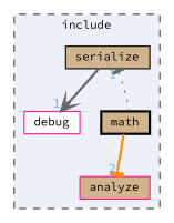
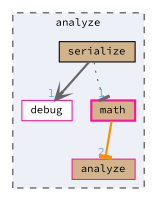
  digraph {
    compound=true
    fontname="Source Code Pro"
    node [color=deeppink fillcolor=tan fontname="Source Code Pro" fontsize=10 shape=box style=filled]
    edge [arrowhead=tee color=gray40 fontcolor=steelblue1 fontname="Source Code Pro" fontsize=10 headlabel=1 labeldistance=1.5 labelfontname=Helvetica labelfontsize=10 style=bold]
    n1 [fillcolor=white height=0.2 label=debug width=0.4]
    n2 [color=black height=0.2 label=serialize width=0.4]
    n3 [height=0.2 label=analyze width=0.4]
-   n4 [color=black height=0.2 label=math style="filled,bold" width=0.4]
+   n4 [height=0.2 label=math style="filled,bold" width=0.4]
    subgraph cluster_1 {
      bgcolor="#edf0f7"
      fontsize=10
-     label=include
+     label=analyze
      pencolor=grey25
      style="filled,dashed"
      n1
      n2
      n3
      n4
    }
    n2 -> n1 [arrowhead=vee]
-   n4 -> n2 [style=dotted]
+   n2 -> n4 [style=dotted]
    n4 -> n3 [color=darkorange headlabel=2]
  }
